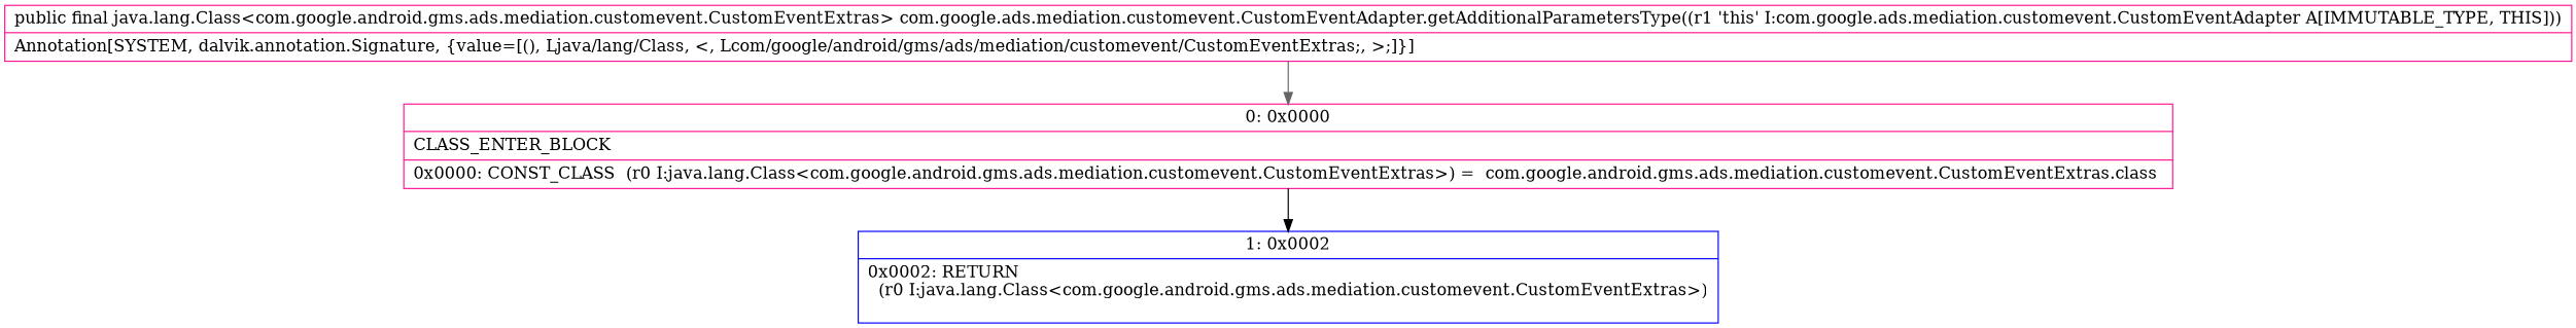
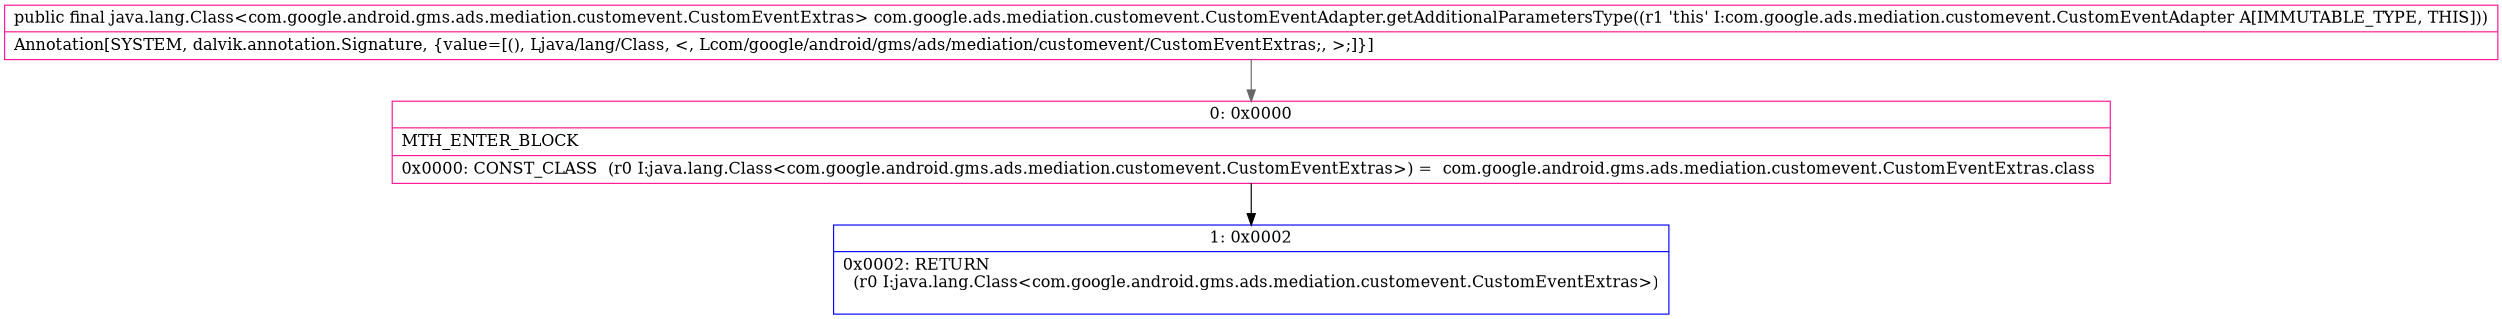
  digraph {
    node [shape=record color=deeppink]
-   n1 [label="{0\:\ 0x0000|CLASS_ENTER_BLOCK\l|0x0000: CONST_CLASS  (r0 I:java.lang.Class\<com.google.android.gms.ads.mediation.customevent.CustomEventExtras\>) =  com.google.android.gms.ads.mediation.customevent.CustomEventExtras.class \l}"]
+   n1 [label="{0\:\ 0x0000|MTH_ENTER_BLOCK\l|0x0000: CONST_CLASS  (r0 I:java.lang.Class\<com.google.android.gms.ads.mediation.customevent.CustomEventExtras\>) =  com.google.android.gms.ads.mediation.customevent.CustomEventExtras.class \l}"]
    n2 [label="{1\:\ 0x0002|0x0002: RETURN  \l  (r0 I:java.lang.Class\<com.google.android.gms.ads.mediation.customevent.CustomEventExtras\>)\l \l}" color=blue]
    n3 [label="{public final java.lang.Class\<com.google.android.gms.ads.mediation.customevent.CustomEventExtras\> com.google.ads.mediation.customevent.CustomEventAdapter.getAdditionalParametersType((r1 'this' I:com.google.ads.mediation.customevent.CustomEventAdapter A[IMMUTABLE_TYPE, THIS]))  | Annotation[SYSTEM, dalvik.annotation.Signature, \{value=[(), Ljava\/lang\/Class, \<, Lcom\/google\/android\/gms\/ads\/mediation\/customevent\/CustomEventExtras;, \>;]\}]\l}"]
    n1 -> n2 [color=black]
    n3 -> n1 [color=gray40]
  }
